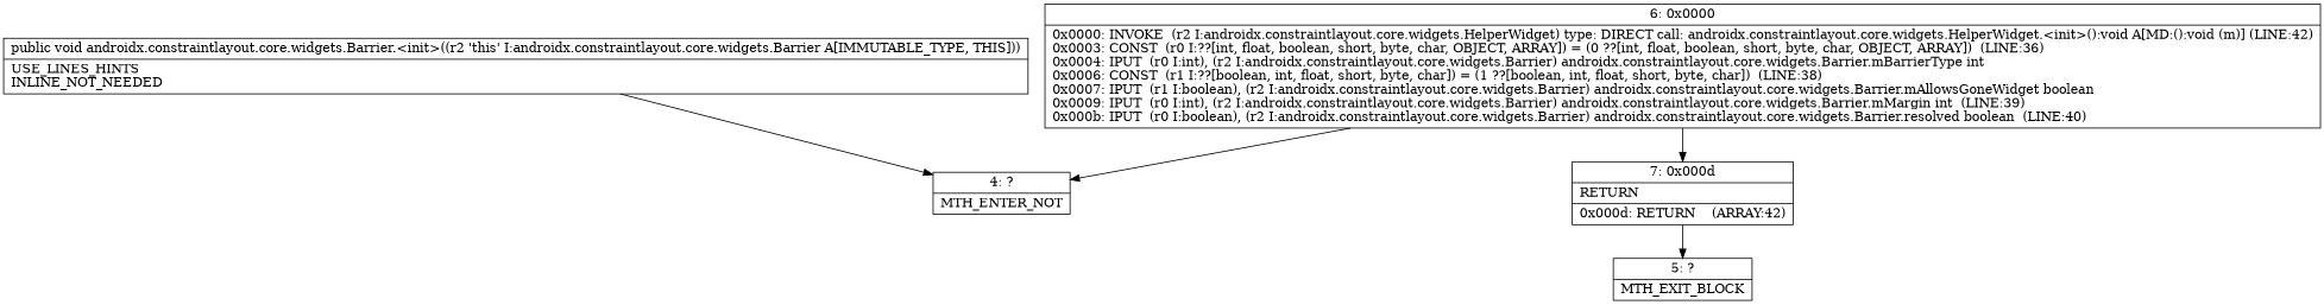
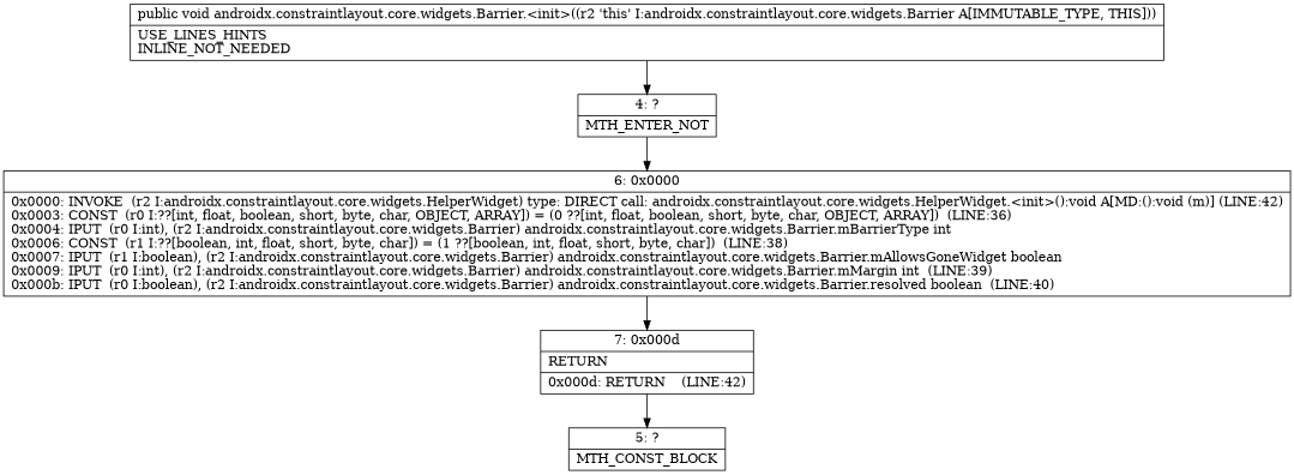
  digraph {
    node [shape=record]
    n1 [label="{4\:\ ?|MTH_ENTER_NOT\l}"]
    n2 [label="{6\:\ 0x0000|0x0000: INVOKE  (r2 I:androidx.constraintlayout.core.widgets.HelperWidget) type: DIRECT call: androidx.constraintlayout.core.widgets.HelperWidget.\<init\>():void A[MD:():void (m)] (LINE:42)\l0x0003: CONST  (r0 I:??[int, float, boolean, short, byte, char, OBJECT, ARRAY]) = (0 ??[int, float, boolean, short, byte, char, OBJECT, ARRAY])  (LINE:36)\l0x0004: IPUT  (r0 I:int), (r2 I:androidx.constraintlayout.core.widgets.Barrier) androidx.constraintlayout.core.widgets.Barrier.mBarrierType int \l0x0006: CONST  (r1 I:??[boolean, int, float, short, byte, char]) = (1 ??[boolean, int, float, short, byte, char])  (LINE:38)\l0x0007: IPUT  (r1 I:boolean), (r2 I:androidx.constraintlayout.core.widgets.Barrier) androidx.constraintlayout.core.widgets.Barrier.mAllowsGoneWidget boolean \l0x0009: IPUT  (r0 I:int), (r2 I:androidx.constraintlayout.core.widgets.Barrier) androidx.constraintlayout.core.widgets.Barrier.mMargin int  (LINE:39)\l0x000b: IPUT  (r0 I:boolean), (r2 I:androidx.constraintlayout.core.widgets.Barrier) androidx.constraintlayout.core.widgets.Barrier.resolved boolean  (LINE:40)\l}"]
-   n3 [label="{7\:\ 0x000d|RETURN\l|0x000d: RETURN    (ARRAY:42)\l}"]
-   n4 [label="{5\:\ ?|MTH_EXIT_BLOCK\l}"]
+   n3 [label="{7\:\ 0x000d|RETURN\l|0x000d: RETURN    (LINE:42)\l}"]
+   n4 [label="{5\:\ ?|MTH_CONST_BLOCK\l}"]
    n5 [label="{public void androidx.constraintlayout.core.widgets.Barrier.\<init\>((r2 'this' I:androidx.constraintlayout.core.widgets.Barrier A[IMMUTABLE_TYPE, THIS]))  | USE_LINES_HINTS\lINLINE_NOT_NEEDED\l}"]
-   n2 -> n1
+   n1 -> n2
    n2 -> n3
    n3 -> n4
    n5 -> n1
  }
